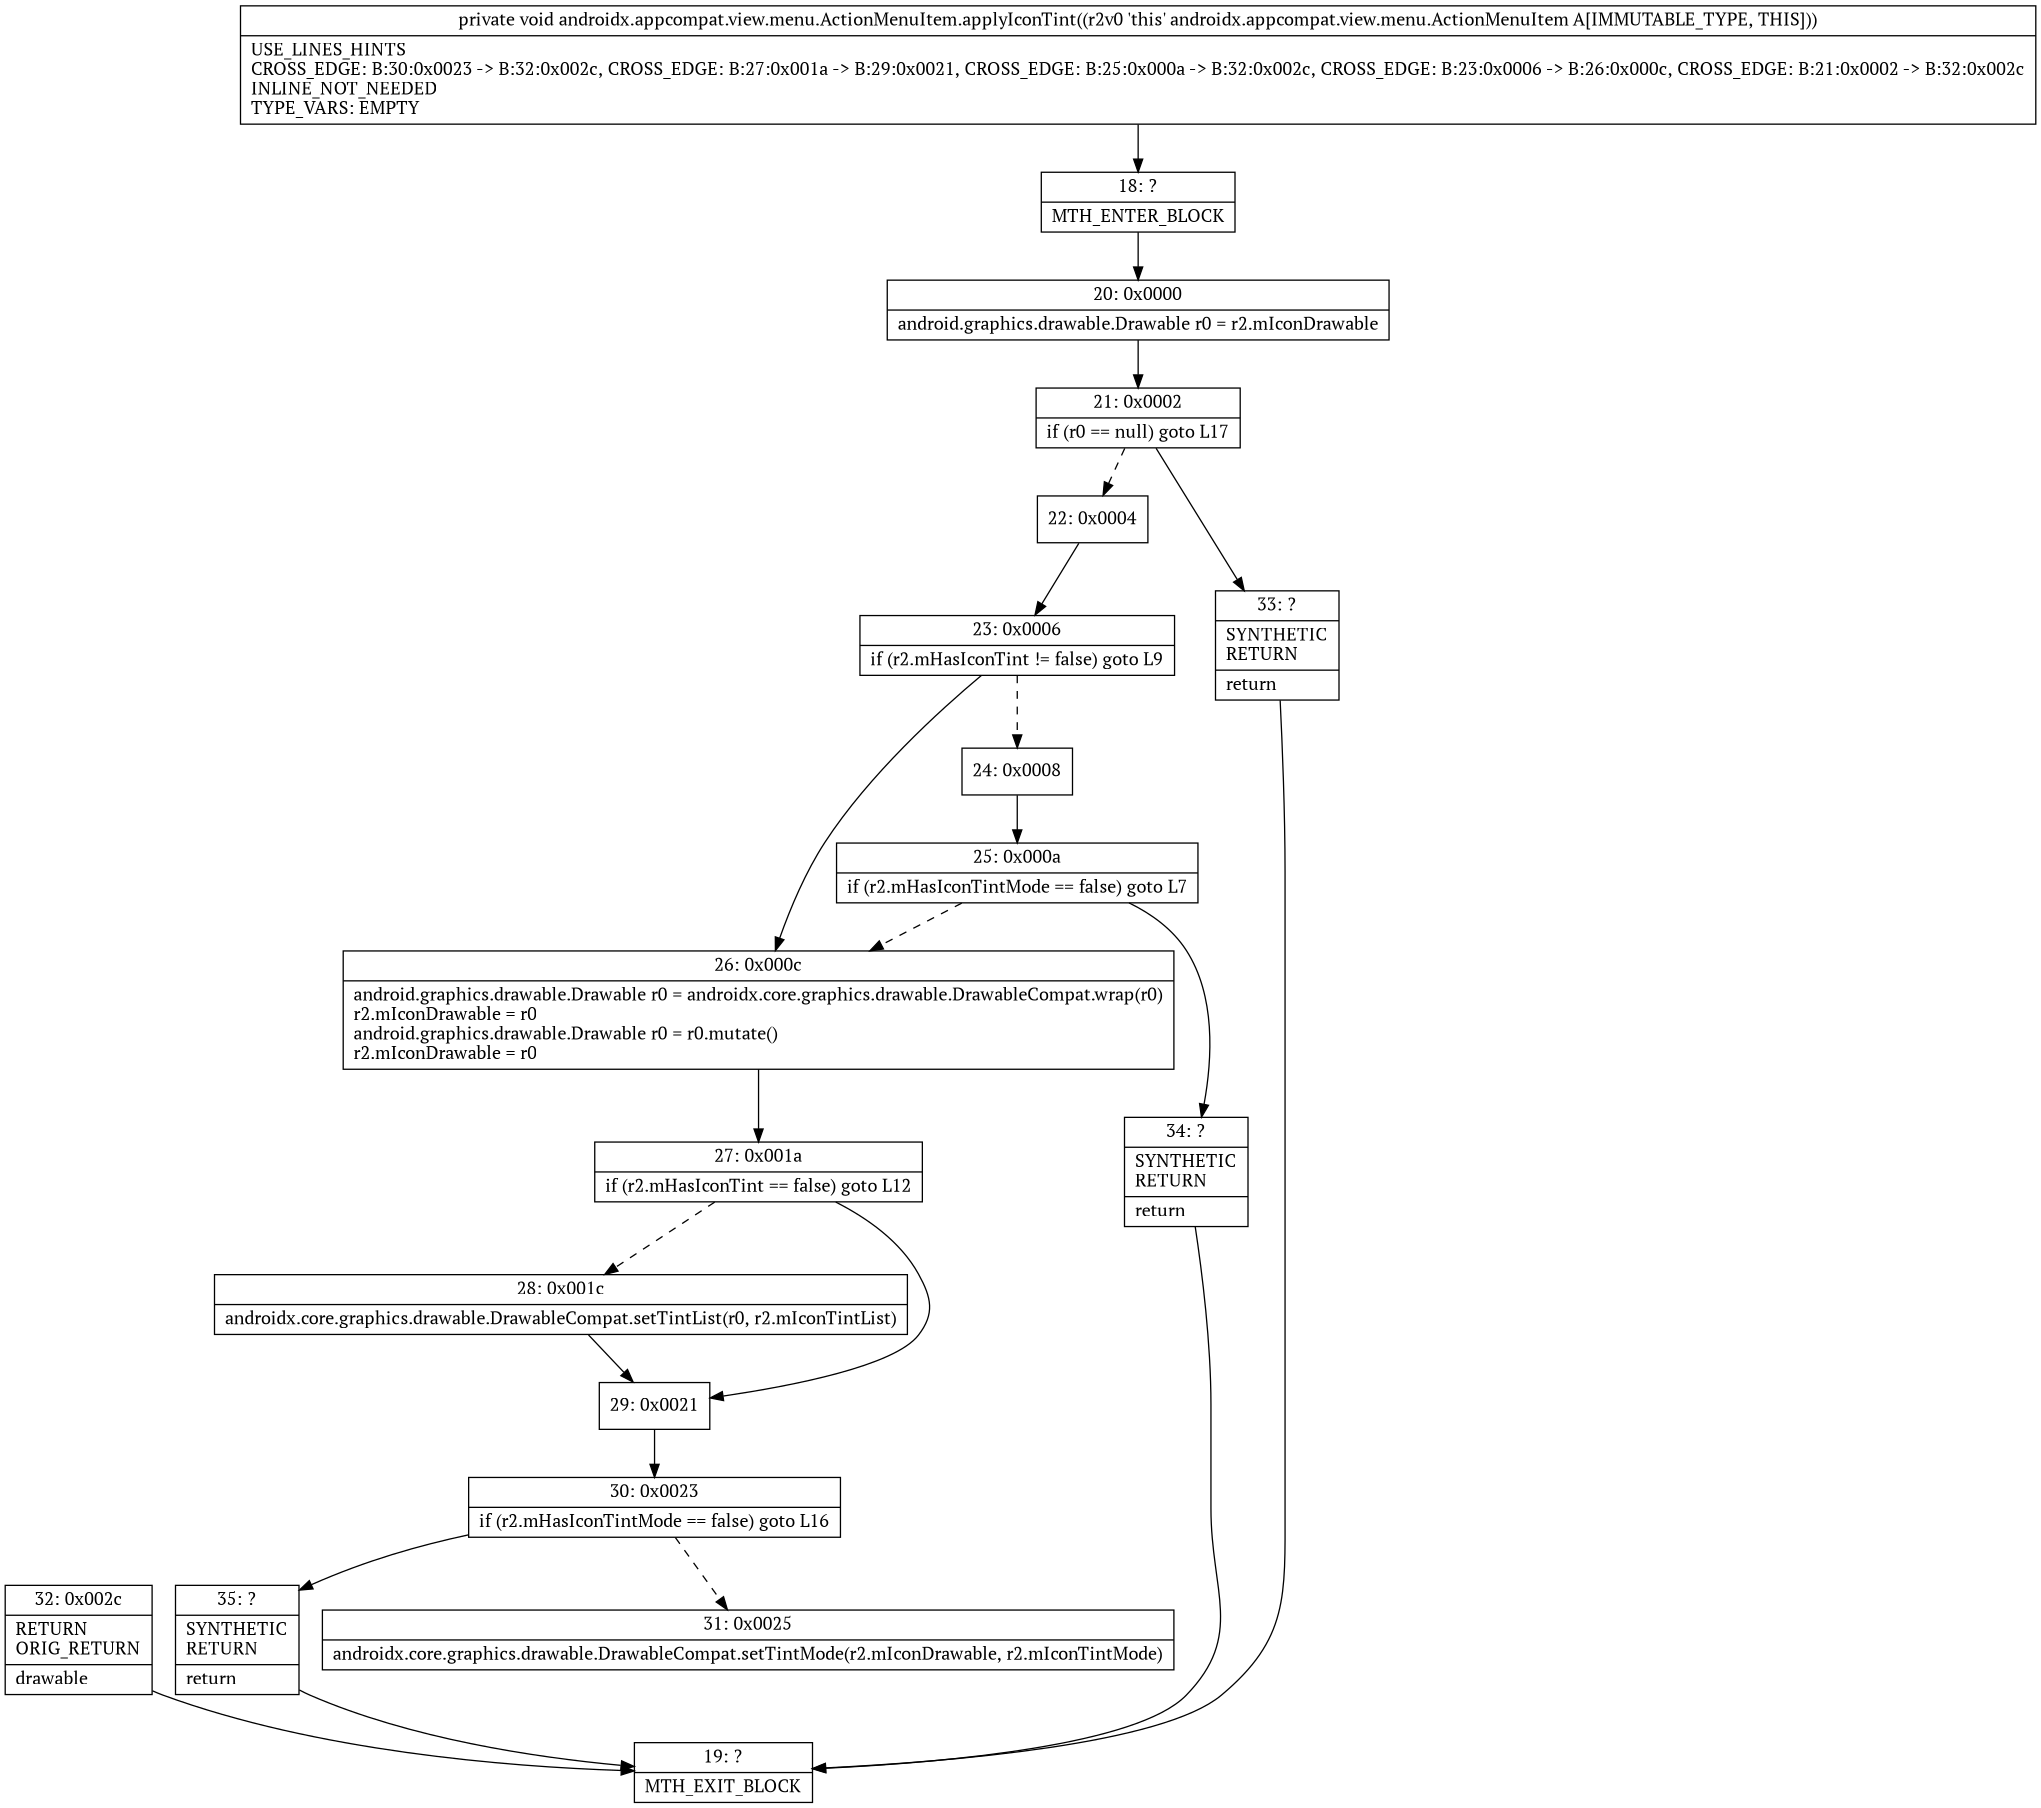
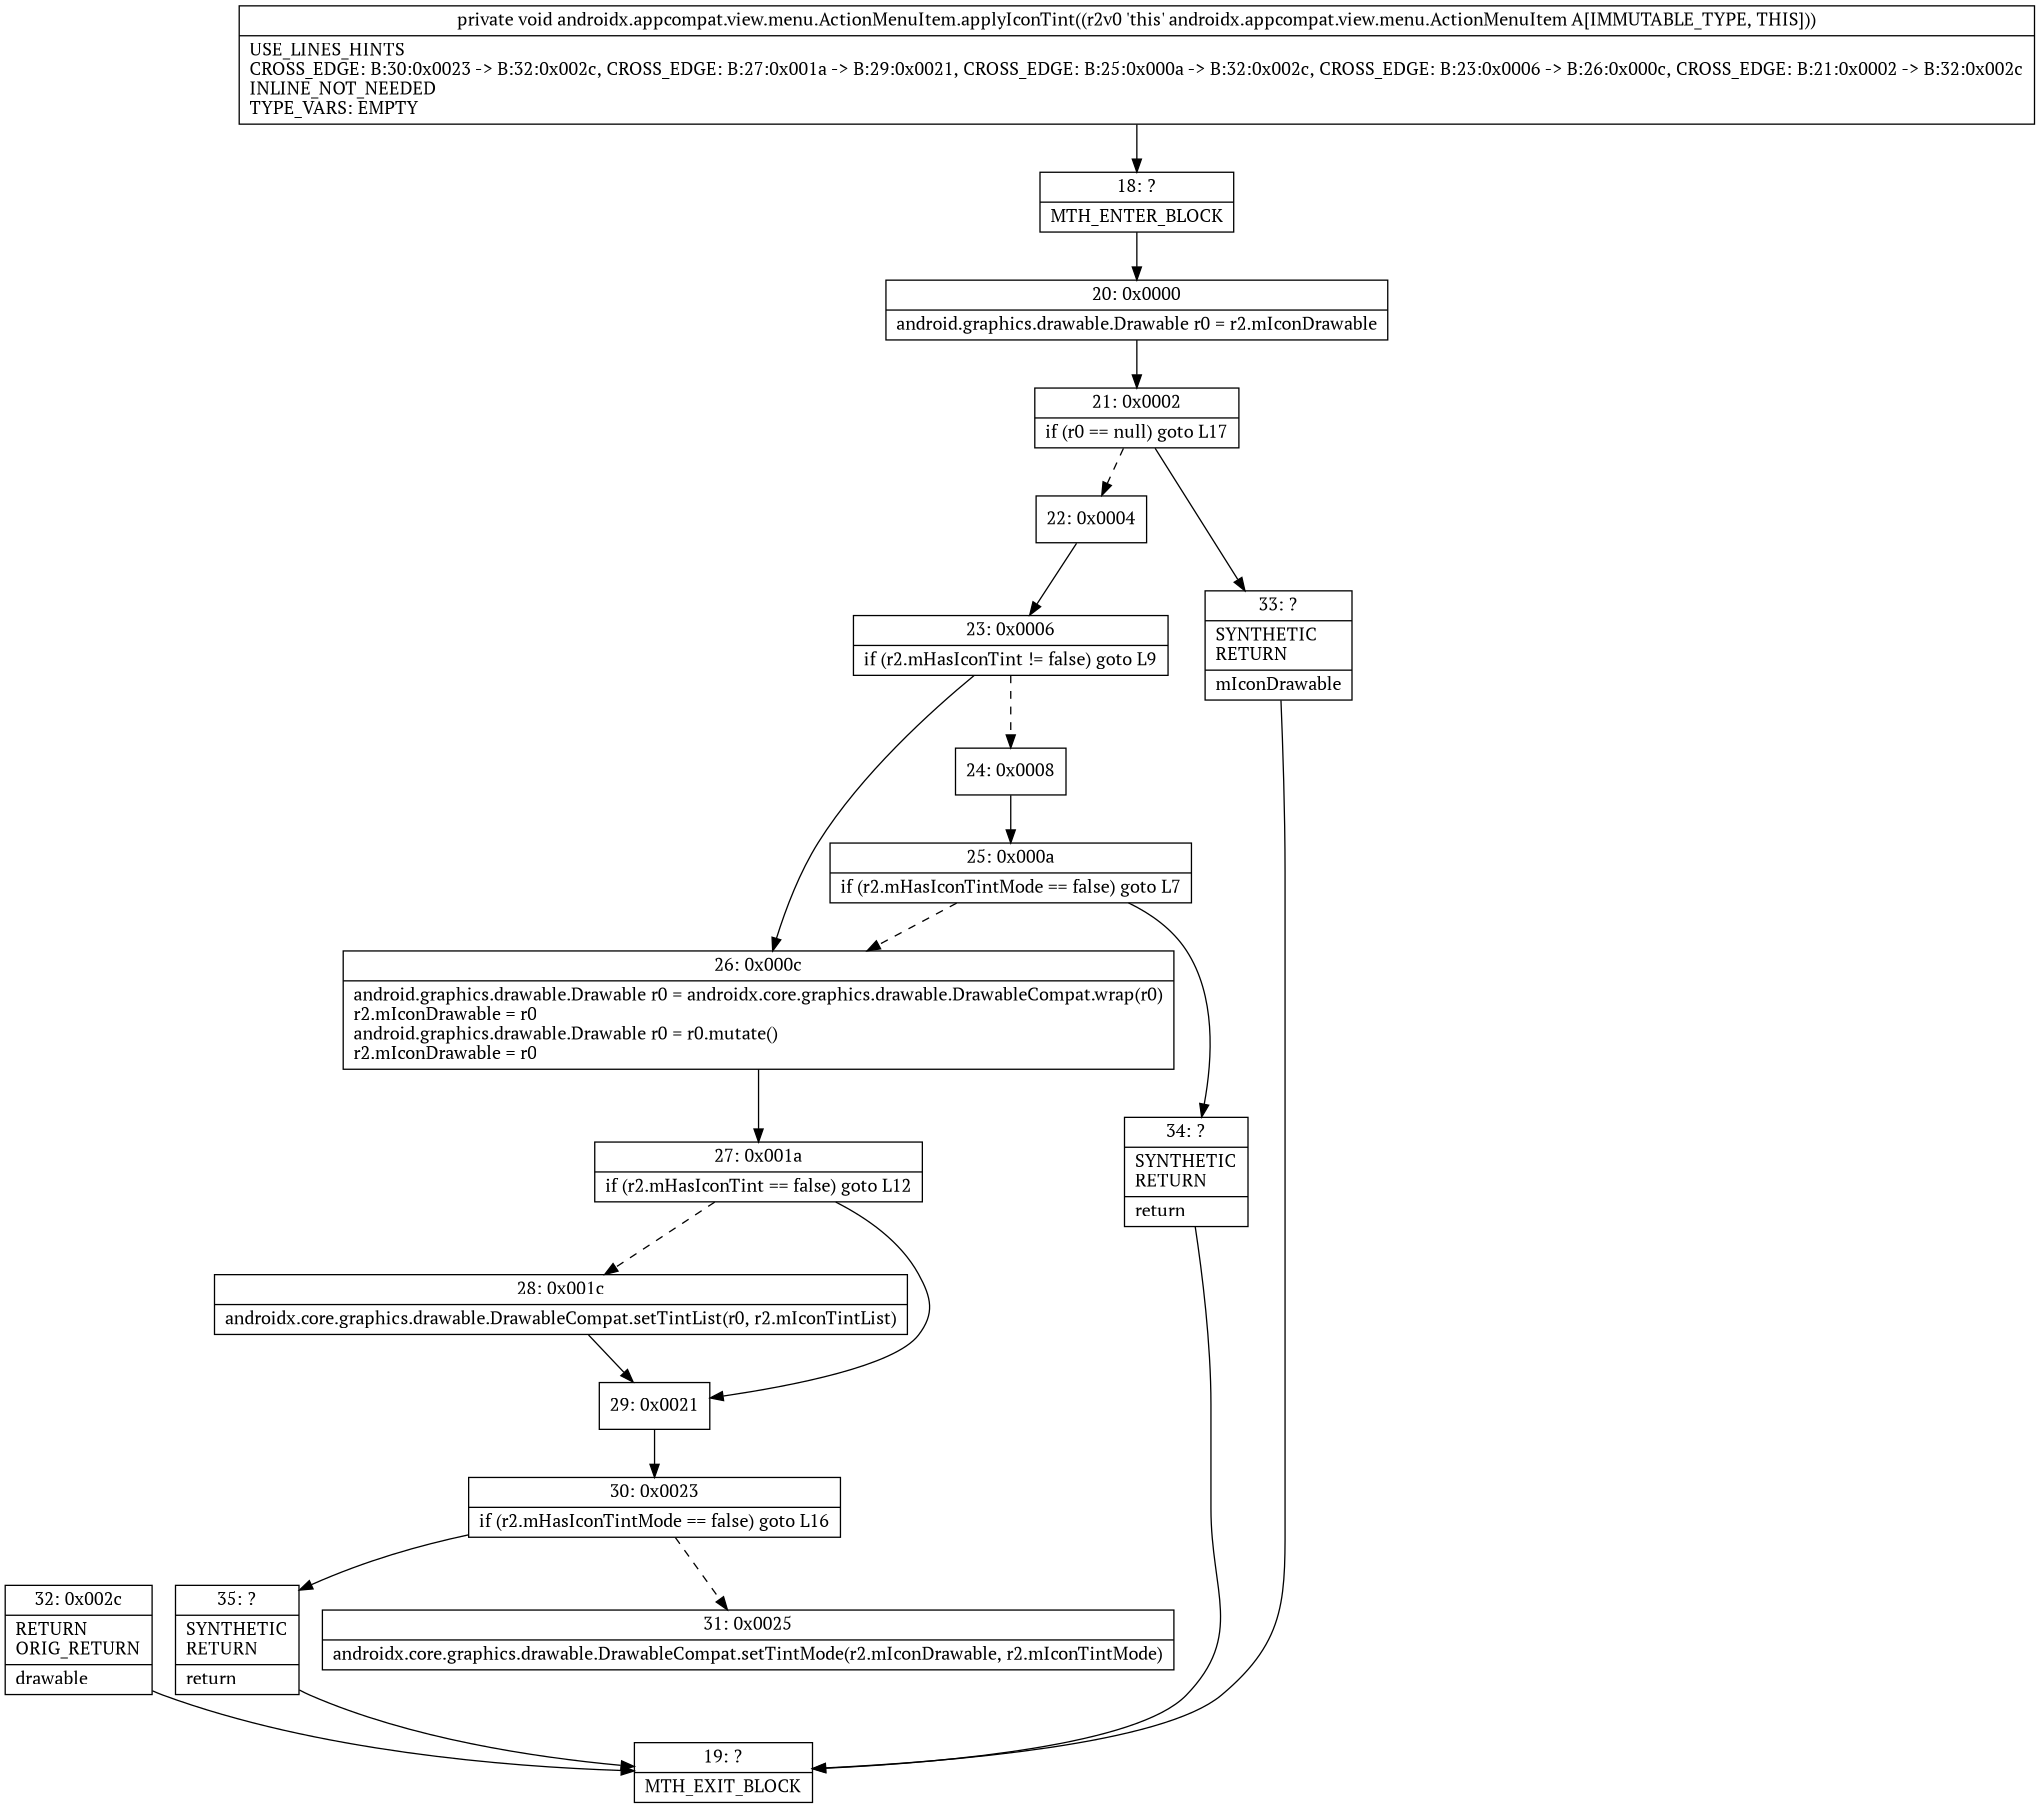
  digraph {
    fontname="PT Serif"
    node [fontname="PT Serif" shape=record]
    edge [fontname="PT Serif"]
    n1 [label="{18\:\ ?|MTH_ENTER_BLOCK\l}"]
    n2 [label="{20\:\ 0x0000|android.graphics.drawable.Drawable r0 = r2.mIconDrawable\l}"]
    n3 [label="{21\:\ 0x0002|if (r0 == null) goto L17\l}"]
    n4 [label="{22\:\ 0x0004}"]
-   n5 [label="{33\:\ ?|SYNTHETIC\lRETURN\l|return\l}"]
+   n5 [label="{33\:\ ?|SYNTHETIC\lRETURN\l|mIconDrawable\l}"]
    n6 [label="{23\:\ 0x0006|if (r2.mHasIconTint != false) goto L9\l}"]
    n7 [label="{19\:\ ?|MTH_EXIT_BLOCK\l}"]
    n8 [label="{24\:\ 0x0008}"]
    n9 [label="{26\:\ 0x000c|android.graphics.drawable.Drawable r0 = androidx.core.graphics.drawable.DrawableCompat.wrap(r0)\lr2.mIconDrawable = r0\landroid.graphics.drawable.Drawable r0 = r0.mutate()\lr2.mIconDrawable = r0\l}"]
    n10 [label="{25\:\ 0x000a|if (r2.mHasIconTintMode == false) goto L7\l}"]
    n11 [label="{27\:\ 0x001a|if (r2.mHasIconTint == false) goto L12\l}"]
    n12 [label="{34\:\ ?|SYNTHETIC\lRETURN\l|return\l}"]
    n13 [label="{28\:\ 0x001c|androidx.core.graphics.drawable.DrawableCompat.setTintList(r0, r2.mIconTintList)\l}"]
    n14 [label="{29\:\ 0x0021}"]
    n15 [label="{30\:\ 0x0023|if (r2.mHasIconTintMode == false) goto L16\l}"]
    n16 [label="{31\:\ 0x0025|androidx.core.graphics.drawable.DrawableCompat.setTintMode(r2.mIconDrawable, r2.mIconTintMode)\l}"]
    n17 [label="{35\:\ ?|SYNTHETIC\lRETURN\l|return\l}"]
    n18 [label="{32\:\ 0x002c|RETURN\lORIG_RETURN\l|drawable\l}"]
    n19 [label="{private void androidx.appcompat.view.menu.ActionMenuItem.applyIconTint((r2v0 'this' androidx.appcompat.view.menu.ActionMenuItem A[IMMUTABLE_TYPE, THIS]))  | USE_LINES_HINTS\lCROSS_EDGE: B:30:0x0023 \-\> B:32:0x002c, CROSS_EDGE: B:27:0x001a \-\> B:29:0x0021, CROSS_EDGE: B:25:0x000a \-\> B:32:0x002c, CROSS_EDGE: B:23:0x0006 \-\> B:26:0x000c, CROSS_EDGE: B:21:0x0002 \-\> B:32:0x002c\lINLINE_NOT_NEEDED\lTYPE_VARS: EMPTY\l}"]
    n1 -> n2
    n2 -> n3
    n3 -> n4 [style=dashed]
    n3 -> n5
    n4 -> n6
    n5 -> n7
    n6 -> n8 [style=dashed]
    n6 -> n9
    n8 -> n10
    n9 -> n11
    n10 -> n9 [style=dashed]
    n10 -> n12
    n11 -> n13 [style=dashed]
    n11 -> n14
    n12 -> n7
    n13 -> n14
    n14 -> n15
    n15 -> n16 [style=dashed]
    n15 -> n17
    n17 -> n7
    n18 -> n7
    n19 -> n1
  }
